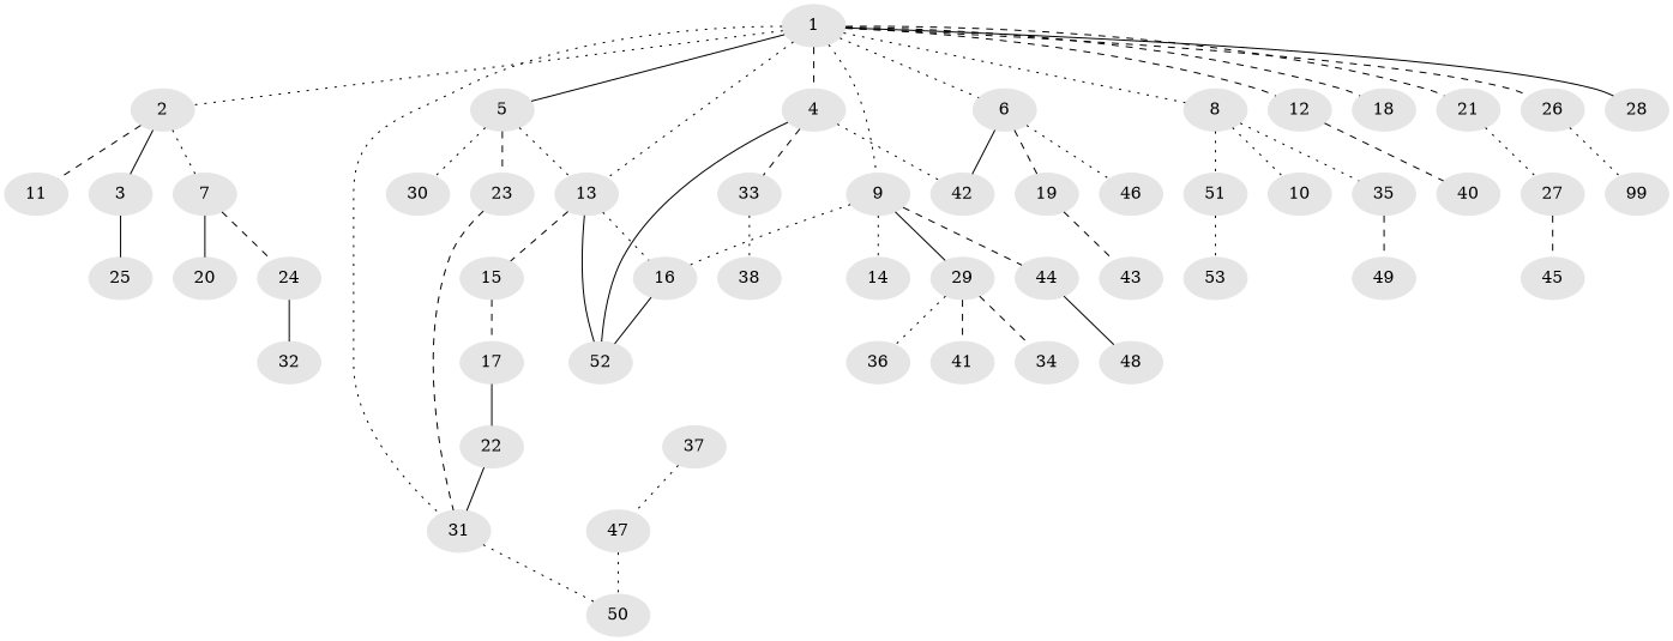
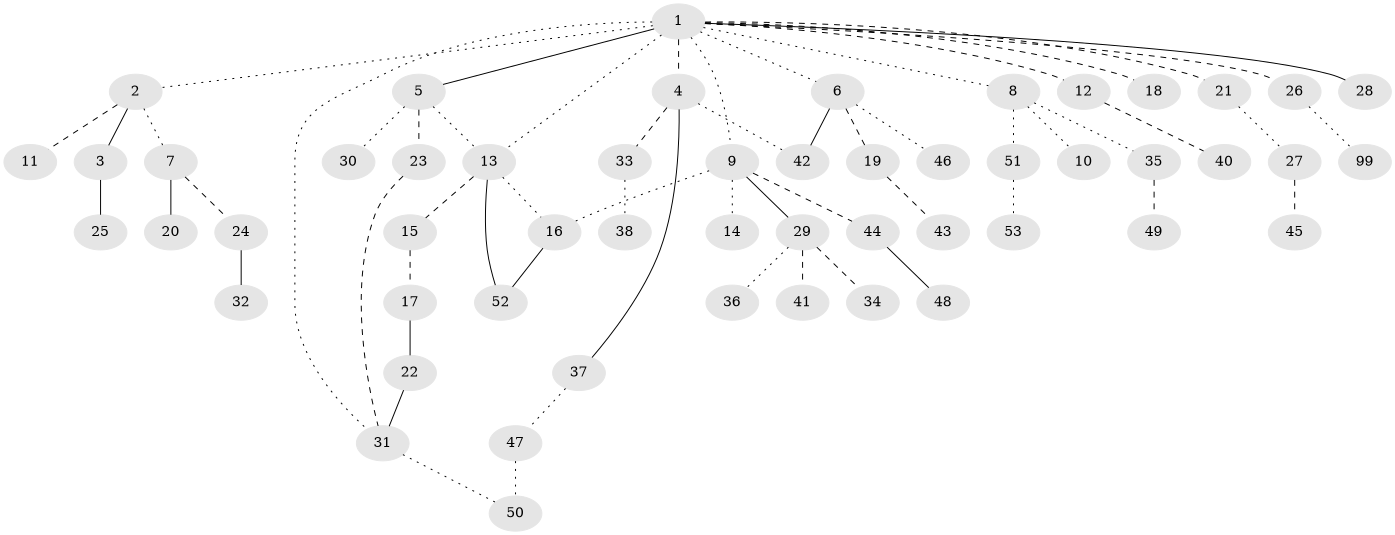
  graph {
    node [color=gray90 style=filled]
    edge [style=dotted weight=1.0]
    1
    2
    4
    5
    6
    8
    9
    12
    13
    18
    21
    26
    28
    31
    3
    7
    11
    33
    37
    42
    23
    30
    19
    46
    10
    35
    51
    14
    16
    29
    44
    40
    15
    52
    27
    n36 [label=99]
    50
    25
    20
    24
    38
    47
    43
    32
    49
    53
    34
    36
    41
    48
    17
    22
    45
    1 -- 2
    1 -- 4 [style=dashed weight=16.0]
    1 -- 5 [style=solid]
    1 -- 6
    1 -- 8
    1 -- 9 [weight=2.0]
    1 -- 12 [style=dashed]
    1 -- 13
    1 -- 18 [style=dashed]
    1 -- 21 [style=dashed]
    1 -- 26 [style=dashed]
    1 -- 28 [style=solid]
    1 -- 31
    2 -- 3 [style=solid]
    2 -- 7
    2 -- 11 [style=dashed]
    4 -- 33 [style=dashed]
-   4 -- 52 [style=solid]
+   4 -- 37 [style=solid]
    4 -- 42
    5 -- 13
    5 -- 23 [style=dashed weight=6.0]
    5 -- 30
    6 -- 42 [style=solid]
    6 -- 19 [style=dashed]
    6 -- 46
    8 -- 10
    8 -- 35
    8 -- 51 [weight=2.0]
    9 -- 14
    9 -- 16 [weight=3.0]
    9 -- 29 [style=solid]
    9 -- 44 [style=dashed]
    12 -- 40 [style=dashed]
    13 -- 16
    13 -- 15 [style=dashed]
    13 -- 52 [style=solid]
    21 -- 27
    26 -- n36
    31 -- 50
    3 -- 25 [style=solid weight=2.0]
    7 -- 20 [style=solid weight=3.0]
    7 -- 24 [style=dashed weight=2.0]
    33 -- 38
    37 -- 47
    23 -- 31 [style=dashed]
    19 -- 43 [style=dashed weight=2.0]
    35 -- 49 [style=dashed]
    51 -- 53
    16 -- 52 [style=solid]
    29 -- 34 [style=dashed weight=3.0]
    29 -- 36
    29 -- 41 [style=dashed]
    44 -- 48 [style=solid]
    15 -- 17 [style=dashed]
    27 -- 45 [style=dashed weight=2.0]
    24 -- 32 [style=solid]
    47 -- 50 [weight=3.0]
    17 -- 22 [style=solid]
    22 -- 31 [style=solid]
  }
